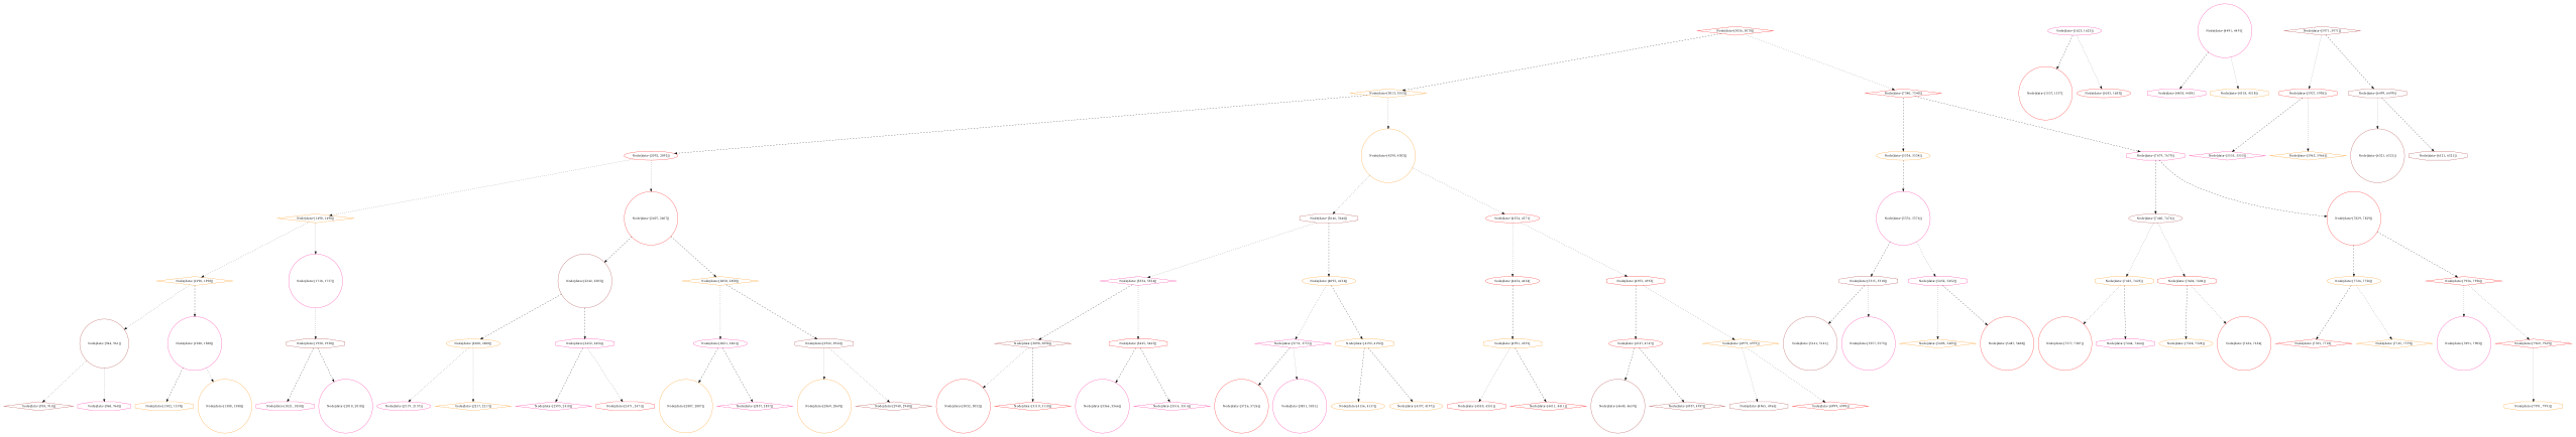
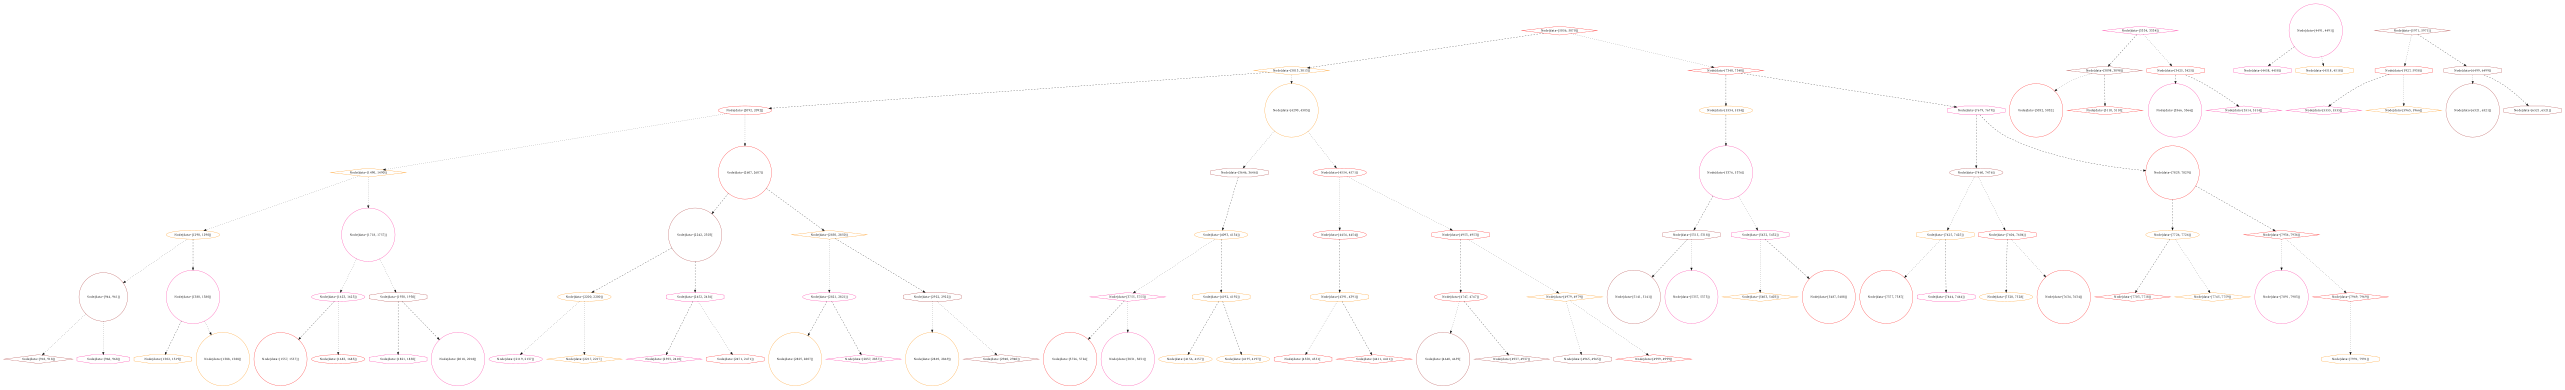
  digraph {
    fontname="PT Serif"
    node [color=red fontname="PT Serif" shape=diamond]
    edge [fontname="PT Serif" style=dotted]
    n1 [label="Node{data=[5056, 5070]}"]
    n2 [color=darkorange label="Node{data=[3013, 3013]}"]
    n3 [label="Node{data=[7340, 7340]}"]
    n4 [label="Node{data=[2092, 2092]}" shape=ellipse]
    n5 [color=darkorange label="Node{data=[4290, 4303]}" shape=circle]
    n6 [color=darkorange label="Node{data=[5534, 5534]}" shape=ellipse]
    n7 [color=deeppink label="Node{data=[7679, 7679]}" shape=octagon]
    n8 [color=darkorange label="Node{data=[1490, 1490]}"]
    n9 [label="Node{data=[2607, 2607]}" shape=circle]
    n10 [color=brown label="Node{data=[3646, 3646]}" shape=octagon]
    n11 [label="Node{data=[4554, 4571]}" shape=ellipse]
-   n12 [color=darkorange label="Node{data=[1290, 1290]}"]
+   n12 [color=darkorange label="Node{data=[1290, 1290]}" shape=ellipse]
    n13 [color=deeppink label="Node{data=[1718, 1757]}" shape=circle]
    n14 [color=brown label="Node{data=[2242, 2303]}" shape=circle]
    n15 [color=darkorange label="Node{data=[2850, 2850]}"]
    n16 [color=brown label="Node{data=[944, 961]}" shape=circle]
    n17 [color=deeppink label="Node{data=[1380, 1380]}" shape=circle]
    n18 [color=deeppink label="Node{data=[1623, 1623]}" shape=ellipse]
    n19 [color=brown label="Node{data=[1930, 1930]}" shape=octagon]
    n20 [color=brown label="Node{data=[918, 918]}"]
    n21 [color=deeppink label="Node{data=[968, 968]}" shape=octagon]
    n22 [color=darkorange label="Node{data=[1302, 1319]}" shape=octagon]
    n23 [color=darkorange label="Node{data=[1388, 1388]}" shape=circle]
    n24 [label="Node{data=[1557, 1557]}" shape=circle]
    n25 [label="Node{data=[1683, 1683]}" shape=ellipse]
    n26 [color=deeppink label="Node{data=[1821, 1850]}" shape=octagon]
    n27 [color=deeppink label="Node{data=[2018, 2018]}" shape=circle]
    n28 [color=darkorange label="Node{data=[2200, 2200]}" shape=ellipse]
    n29 [color=deeppink label="Node{data=[2452, 2456]}" shape=octagon]
    n30 [color=deeppink label="Node{data=[2821, 2821]}" shape=ellipse]
    n31 [color=brown label="Node{data=[2922, 2922]}" shape=octagon]
    n32 [color=deeppink label="Node{data=[2119, 2137]}" shape=ellipse]
    n33 [color=darkorange label="Node{data=[2217, 2217]}"]
    n34 [color=deeppink label="Node{data=[2393, 2410]}"]
    n35 [label="Node{data=[2471, 2471]}" shape=octagon]
    n36 [color=darkorange label="Node{data=[2807, 2807]}" shape=circle]
    n37 [color=deeppink label="Node{data=[2837, 2837]}"]
    n38 [color=darkorange label="Node{data=[2869, 2869]}" shape=circle]
    n39 [color=brown label="Node{data=[2940, 2940]}"]
    n40 [color=deeppink label="Node{data=[3334, 3334]}"]
    n41 [color=darkorange label="Node{data=[4093, 4134]}" shape=ellipse]
    n42 [label="Node{data=[4454, 4454]}" shape=ellipse]
    n43 [label="Node{data=[4953, 4953]}" shape=octagon]
    n44 [color=brown label="Node{data=[3098, 3098]}"]
    n45 [label="Node{data=[3425, 3425]}" shape=octagon]
    n46 [color=deeppink label="Node{data=[3755, 3755]}"]
    n47 [color=darkorange label="Node{data=[4192, 4192]}" shape=octagon]
    n48 [label="Node{data=[3032, 3032]}" shape=circle]
    n49 [label="Node{data=[3110, 3110]}"]
    n50 [color=deeppink label="Node{data=[3366, 3366]}" shape=circle]
    n51 [color=deeppink label="Node{data=[3514, 3514]}"]
    n52 [label="Node{data=[3726, 3726]}" shape=circle]
    n53 [color=deeppink label="Node{data=[3831, 3831]}" shape=circle]
    n54 [color=darkorange label="Node{data=[4156, 4157]}" shape=ellipse]
    n55 [color=darkorange label="Node{data=[4197, 4197]}" shape=ellipse]
    n56 [color=darkorange label="Node{data=[4391, 4391]}" shape=octagon]
    n57 [label="Node{data=[4747, 4747]}" shape=ellipse]
    n58 [color=darkorange label="Node{data=[4979, 4979]}"]
    n59 [label="Node{data=[4350, 4351]}" shape=octagon]
    n60 [label="Node{data=[4411, 4411]}"]
    n61 [color=deeppink label="Node{data=[4491, 4491]}" shape=circle]
    n62 [color=deeppink label="Node{data=[4458, 4458]}" shape=octagon]
    n63 [color=darkorange label="Node{data=[4518, 4518]}" shape=octagon]
    n64 [color=brown label="Node{data=[4640, 4659]}" shape=circle]
    n65 [color=brown label="Node{data=[4937, 4937]}"]
    n66 [color=brown label="Node{data=[4965, 4965]}" shape=octagon]
    n67 [label="Node{data=[4999, 4999]}"]
    n68 [color=deeppink label="Node{data=[5376, 5376]}" shape=circle]
    n69 [color=brown label="Node{data=[7460, 7476]}" shape=ellipse]
    n70 [label="Node{data=[7829, 7829]}" shape=circle]
    n71 [color=brown label="Node{data=[5315, 5318]}" shape=octagon]
    n72 [color=deeppink label="Node{data=[5432, 5432]}" shape=octagon]
    n73 [color=brown label="Node{data=[5971, 5971]}"]
    n74 [label="Node{data=[5927, 5938]}" shape=octagon]
    n75 [color=brown label="Node{data=[6499, 6499]}" shape=octagon]
    n76 [color=brown label="Node{data=[5141, 5141]}" shape=circle]
    n77 [color=deeppink label="Node{data=[5357, 5373]}" shape=circle]
    n78 [color=darkorange label="Node{data=[5403, 5403]}"]
    n79 [label="Node{data=[5487, 5488]}" shape=circle]
    n80 [color=deeppink label="Node{data=[5555, 5555]}"]
    n81 [color=darkorange label="Node{data=[5963, 5966]}"]
    n82 [color=brown label="Node{data=[6321, 6321]}" shape=circle]
    n83 [color=brown label="Node{data=[6521, 6521]}" shape=octagon]
    n84 [color=darkorange label="Node{data=[7425, 7425]}" shape=octagon]
    n85 [label="Node{data=[7604, 7604]}" shape=octagon]
    n86 [color=darkorange label="Node{data=[7726, 7726]}" shape=ellipse]
    n87 [label="Node{data=[7936, 7936]}"]
    n88 [label="Node{data=[7377, 7387]}" shape=circle]
    n89 [color=deeppink label="Node{data=[7444, 7444]}" shape=octagon]
    n90 [color=darkorange label="Node{data=[7528, 7528]}" shape=ellipse]
    n91 [label="Node{data=[7634, 7634]}" shape=circle]
    n92 [label="Node{data=[7703, 7718]}"]
    n93 [color=darkorange label="Node{data=[7745, 7759]}"]
    n94 [color=deeppink label="Node{data=[7891, 7903]}" shape=circle]
    n95 [label="Node{data=[7969, 7969]}"]
    n96 [color=darkorange label="Node{data=[7991, 7991]}" shape=octagon]
    n1 -> n2 [style=dashed]
    n1 -> n3
    n2 -> n4 [style=dashed]
    n2 -> n5
    n3 -> n6 [style=dashed]
    n3 -> n7 [style=dashed]
    n4 -> n8
    n4 -> n9
    n5 -> n10
    n5 -> n11
    n6 -> n68 [style=dashed]
    n7 -> n69 [style=dashed]
    n7 -> n70 [style=dashed]
    n8 -> n12
    n8 -> n13
    n9 -> n14 [style=dashed]
    n9 -> n15 [style=dashed]
-   n10 -> n40
    n10 -> n41 [style=dashed]
    n11 -> n42
    n11 -> n43
    n12 -> n16
    n12 -> n17 [style=dashed]
+   n13 -> n18
    n13 -> n19
    n14 -> n28 [style=dashed]
    n14 -> n29 [style=dashed]
    n15 -> n30
    n15 -> n31 [style=dashed]
    n16 -> n20
    n16 -> n21
    n17 -> n22 [style=dashed]
    n17 -> n23
    n18 -> n24 [style=dashed]
    n18 -> n25
    n19 -> n26 [style=dashed]
    n19 -> n27 [style=dashed]
    n28 -> n32
    n28 -> n33
    n29 -> n34 [style=dashed]
    n29 -> n35
    n30 -> n36 [style=dashed]
    n30 -> n37 [style=dashed]
    n31 -> n38
    n31 -> n39
    n40 -> n44 [style=dashed]
    n40 -> n45
    n41 -> n46
    n41 -> n47 [style=dashed]
    n42 -> n56 [style=dashed]
    n43 -> n57 [style=dashed]
    n43 -> n58
    n44 -> n48
    n44 -> n49 [style=dashed]
    n45 -> n50 [style=dashed]
    n45 -> n51 [style=dashed]
    n46 -> n52 [style=dashed]
    n46 -> n53
    n47 -> n54 [style=dashed]
    n47 -> n55 [style=dashed]
    n56 -> n59
    n56 -> n60 [style=dashed]
-   n57 -> n64 [style=dashed]
+   n57 -> n64
    n57 -> n65 [style=dashed]
    n58 -> n66
    n58 -> n67
    n61 -> n62 [style=dashed]
    n61 -> n63
    n68 -> n71 [style=dashed]
    n68 -> n72
    n69 -> n84
    n69 -> n85
    n70 -> n86 [style=dashed]
    n70 -> n87 [style=dashed]
    n71 -> n76 [style=dashed]
    n71 -> n77
    n72 -> n78
    n72 -> n79 [style=dashed]
    n73 -> n74
    n73 -> n75 [style=dashed]
    n74 -> n80 [style=dashed]
    n74 -> n81
    n75 -> n82
    n75 -> n83 [style=dashed]
    n84 -> n88
    n84 -> n89 [style=dashed]
    n85 -> n90 [style=dashed]
    n85 -> n91
    n86 -> n92 [style=dashed]
    n86 -> n93
    n87 -> n94
    n87 -> n95
    n95 -> n96
  }
